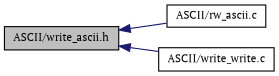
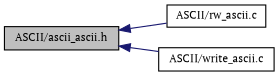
  digraph {
    fontname="PT Serif"
    rankdir=LR
    node [color=black fontname="PT Serif" fontsize=10 shape=record]
    edge [color=midnightblue dir=back fontname="PT Serif" fontsize=10 labelfontname=FreeSans labelfontsize=10 style=solid]
-   n1 [fillcolor=grey75 fontcolor=black height=0.2 label="ASCII/write_ascii.h" style=filled width=0.4]
+   n1 [fillcolor=grey75 fontcolor=black height=0.2 label="ASCII/ascii_ascii.h" style=filled width=0.4]
    n2 [height=0.2 label="ASCII/rw_ascii.c" width=0.4]
-   n3 [height=0.2 label="ASCII/write_write.c" width=0.4]
+   n3 [height=0.2 label="ASCII/write_ascii.c" width=0.4]
    n1 -> n2
    n1 -> n3
  }
